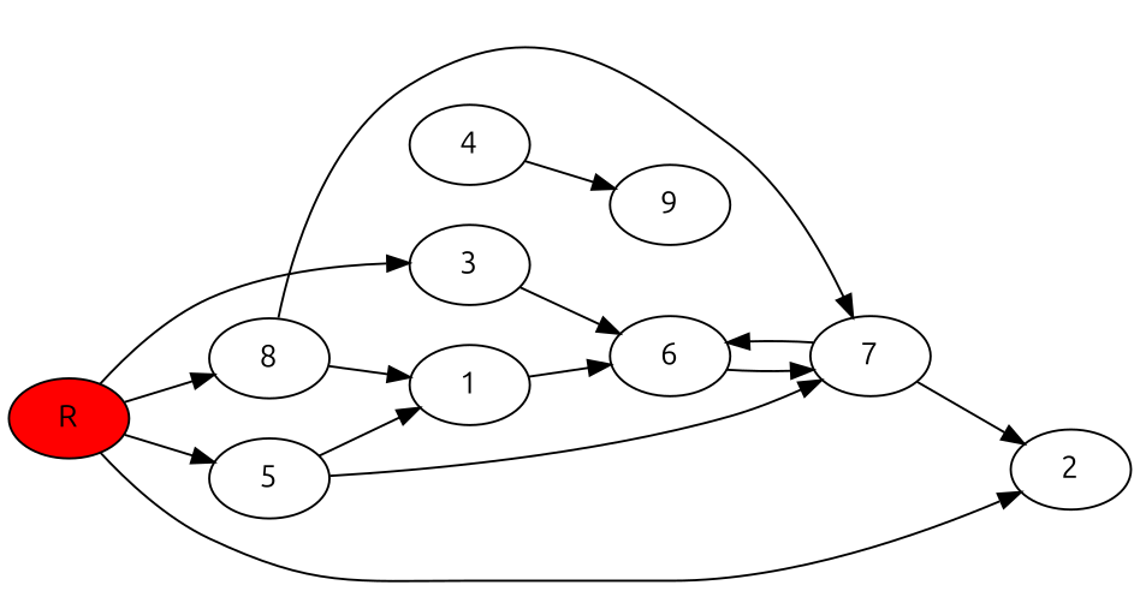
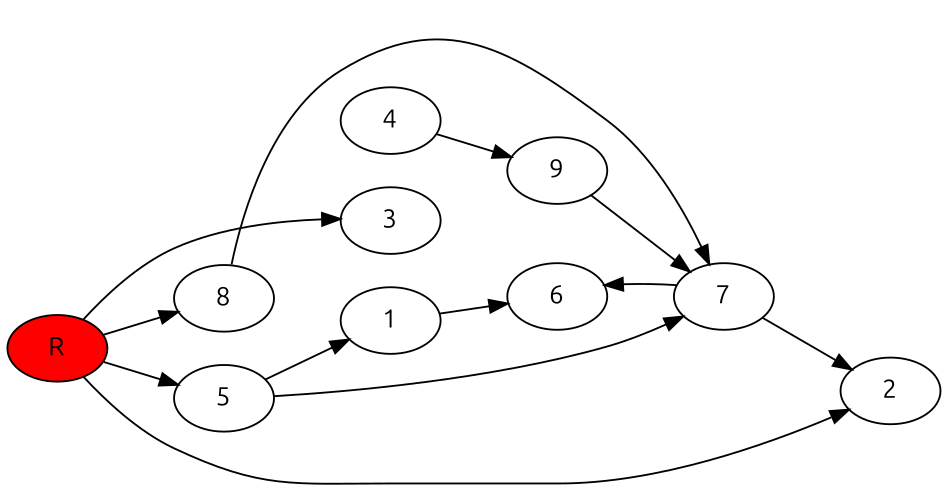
  digraph {
    fontname=Ubuntu
    rankdir=LR
    node [fontname=Ubuntu]
    edge [fontname=Ubuntu]
    1
    6
    4
    9
    7
    2
    3
    5
    8
    R [fillcolor="#ff0000" style=filled]
    1 -> 6
-   6 -> 7
+   9 -> 7
    4 -> 9
    7 -> 6
    7 -> 2
-   3 -> 6
    5 -> 1
    5 -> 7
-   8 -> 1
    8 -> 7
    R -> 2
    R -> 3
    R -> 5
    R -> 8
  }
